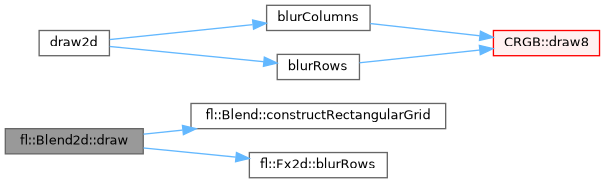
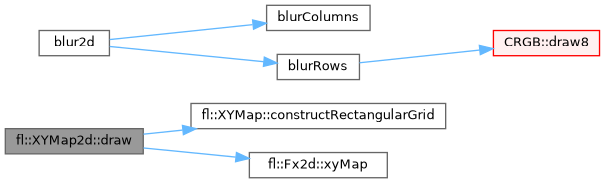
  digraph {
    rankdir=LR
    node [color=grey40 fillcolor=white fontname=Helvetica fontsize=10 shape=box style=filled]
    edge [color=steelblue1 fontname=Helvetica fontsize=10 labelfontname=Helvetica labelfontsize=10 style=solid]
-   n1 [color=gray40 fillcolor=grey60 fontcolor=black height=0.2 label="fl::Blend2d::draw" width=0.4]
-   n2 [height=0.2 label="fl::Blend::constructRectangularGrid" width=0.4]
-   n3 [height=0.2 label="fl::Fx2d::blurRows" width=0.4]
-   n4 [height=0.2 label=draw2d width=0.4]
+   n1 [color=gray40 fillcolor=grey60 fontcolor=black height=0.2 label="fl::XYMap2d::draw" width=0.4]
+   n2 [height=0.2 label="fl::XYMap::constructRectangularGrid" width=0.4]
+   n3 [height=0.2 label="fl::Fx2d::xyMap" width=0.4]
+   n4 [height=0.2 label=blur2d width=0.4]
    n5 [height=0.2 label=blurColumns width=0.4]
    n6 [height=0.2 label=blurRows width=0.4]
    n7 [color=red fillcolor="#FFF0F0" height=0.2 label="CRGB::draw8" width=0.4]
    n1 -> n2
    n1 -> n3
    n4 -> n5
    n4 -> n6
-   n5 -> n7
    n6 -> n7
  }
